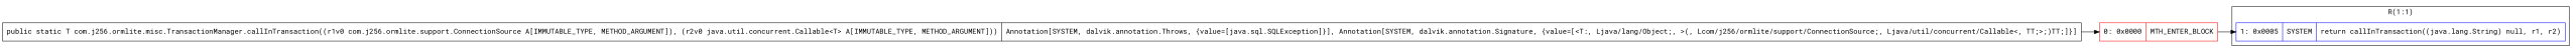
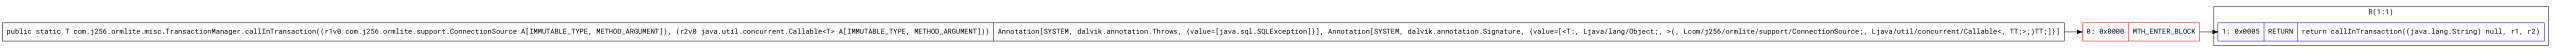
  digraph {
    rankdir=LR
    fontname="Roboto Mono"
    node [shape=record fontname="Roboto Mono"]
    edge [fontname="Roboto Mono"]
-   n1 [color=blue label="{1\:\ 0x0005|SYSTEM\l|return callInTransaction((java.lang.String) null, r1, r2)\l}"]
+   n1 [color=blue label="{1\:\ 0x0005|RETURN\l|return callInTransaction((java.lang.String) null, r1, r2)\l}"]
    n2 [color=red label="{0\:\ 0x0000|MTH_ENTER_BLOCK\l}"]
    n3 [label="{public static T com.j256.ormlite.misc.TransactionManager.callInTransaction((r1v0 com.j256.ormlite.support.ConnectionSource A[IMMUTABLE_TYPE, METHOD_ARGUMENT]), (r2v0 java.util.concurrent.Callable\<T\> A[IMMUTABLE_TYPE, METHOD_ARGUMENT]))  | Annotation[SYSTEM, dalvik.annotation.Throws, \{value=[java.sql.SQLException]\}], Annotation[SYSTEM, dalvik.annotation.Signature, \{value=[\<T:, Ljava\/lang\/Object;, \>(, Lcom\/j256\/ormlite\/support\/ConnectionSource;, Ljava\/util\/concurrent\/Callable\<, TT;\>;)TT;]\}]\l}"]
    subgraph cluster_1 {
      label="R(1:1)"
      n1
    }
    n2 -> n1
    n3 -> n2
  }
